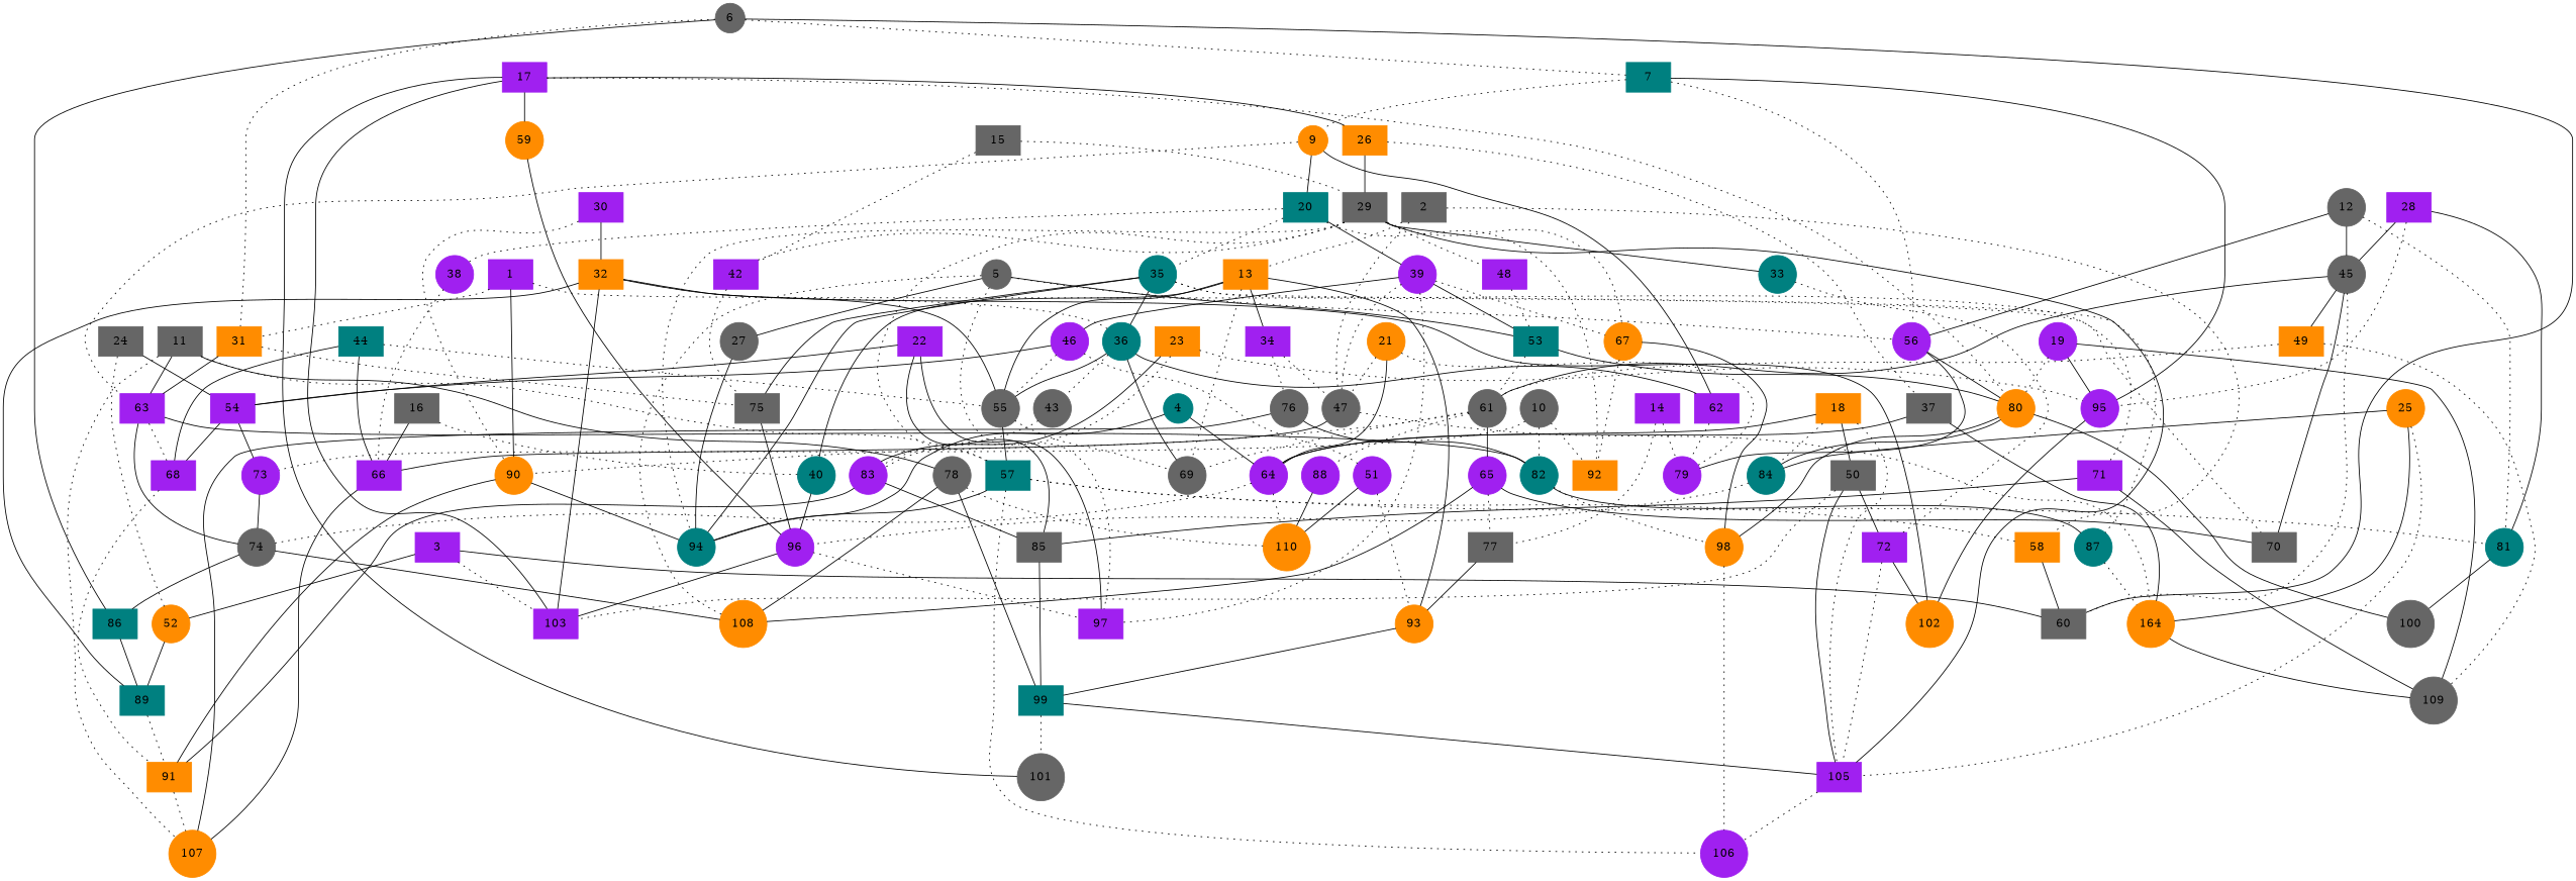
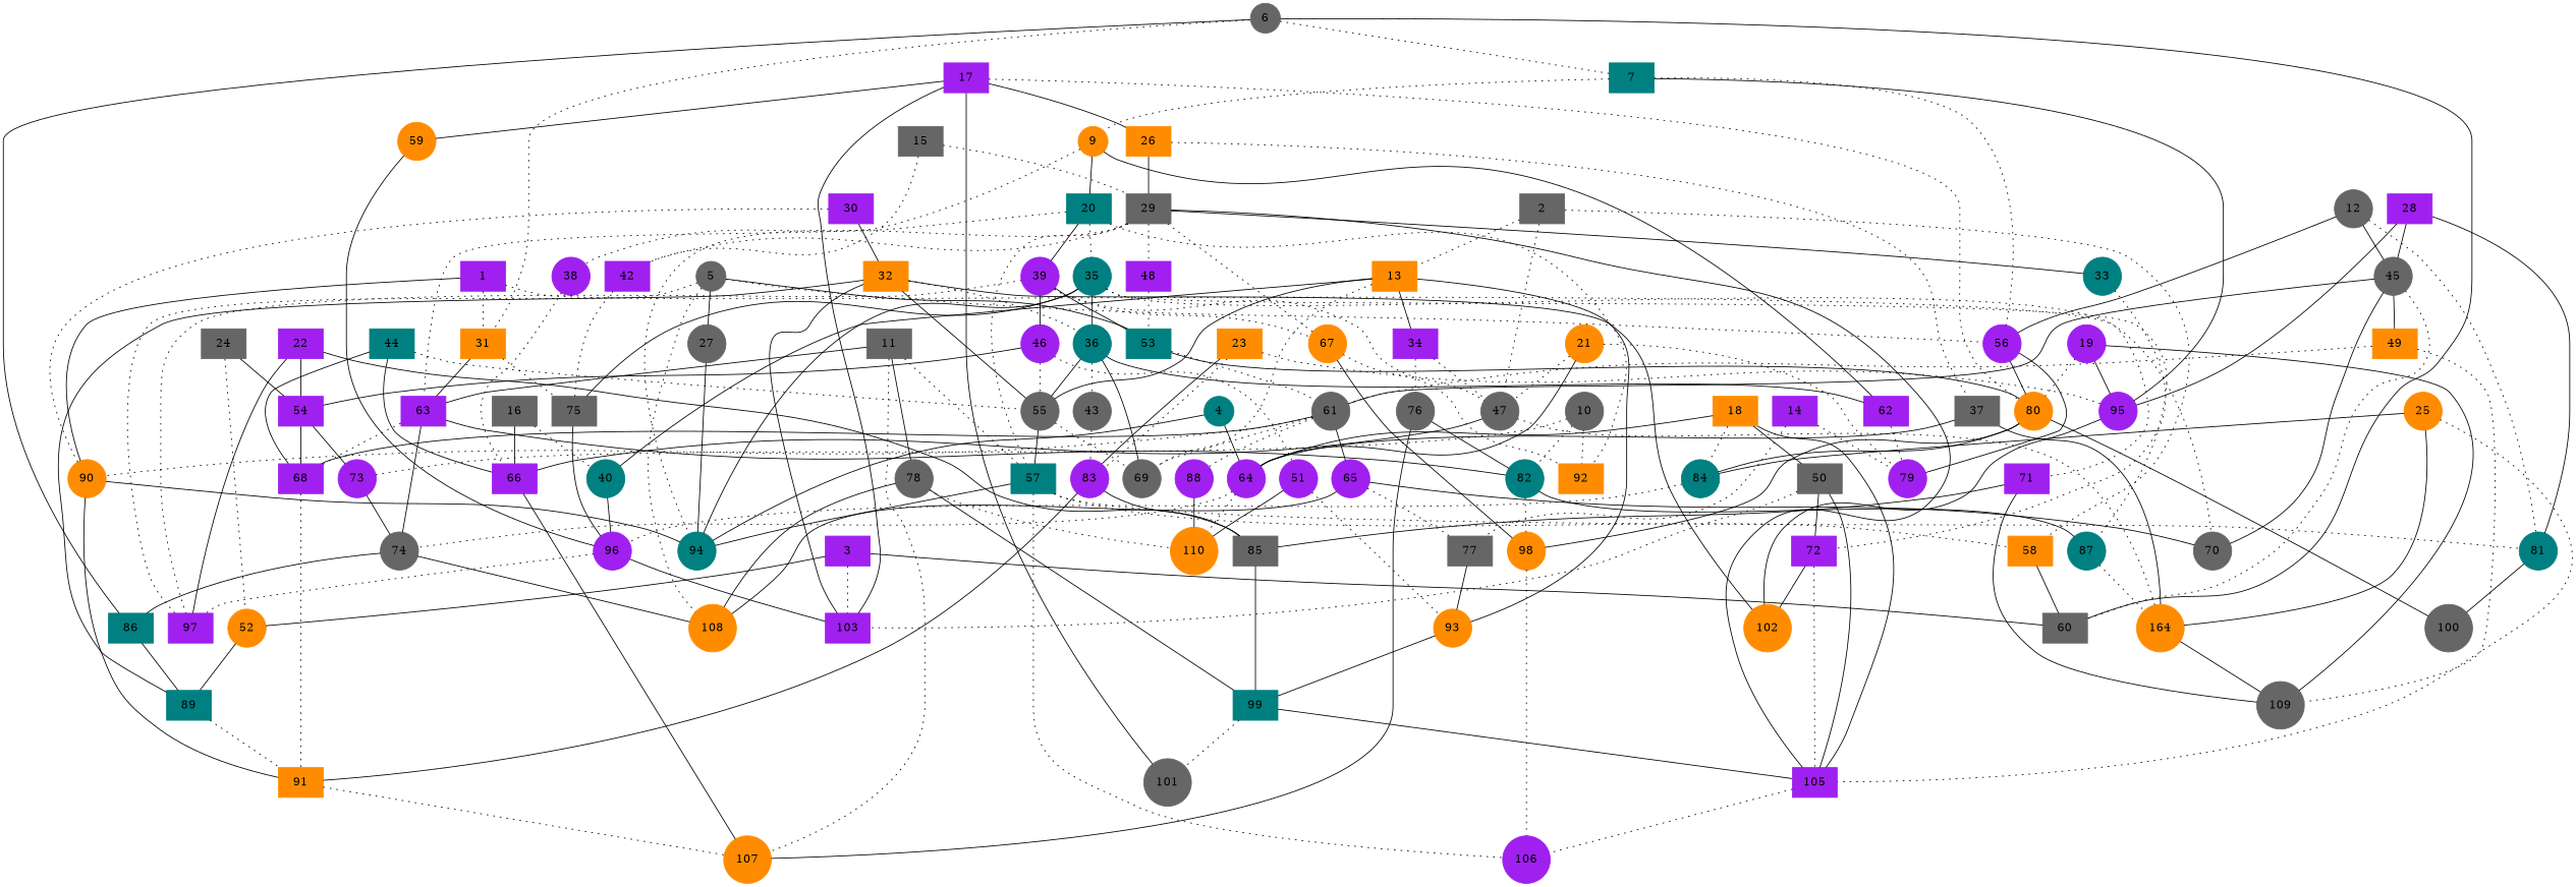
  graph {
    node [color=purple shape=circle style=filled]
    edge [style=solid]
    1 [shape=box]
    31 [color=darkorange shape=box]
-   70 [color=gray40 shape=box]
+   70 [color=gray40]
    90 [color=darkorange]
    63 [shape=box]
    75 [color=gray40 shape=box]
    94 [color=teal]
    91 [color=darkorange shape=box]
    2 [color=gray40 shape=box]
    13 [color=darkorange shape=box]
    47 [color=gray40]
    58 [color=darkorange shape=box]
    34 [shape=box]
    40 [color=teal]
    55 [color=gray40]
    69 [color=gray40]
    93 [color=darkorange]
    66 [shape=box]
    n19 [color=darkorange label=164]
    60 [color=gray40 shape=box]
    3 [shape=box]
    52 [color=darkorange]
    103 [shape=box]
    89 [color=teal shape=box]
    4 [color=teal]
    64
    110 [color=darkorange]
    74 [color=gray40]
    5 [color=gray40]
    27 [color=gray40]
    53 [color=teal shape=box]
    56
    97 [shape=box]
    108 [color=darkorange]
    80 [color=darkorange]
    61 [color=gray40]
    79
    6 [color=gray40]
    7 [color=teal shape=box]
    86 [color=teal shape=box]
    9 [color=darkorange]
    95
    20 [color=teal shape=box]
    62 [shape=box]
    102 [color=darkorange]
    21 [color=darkorange]
    87 [color=teal]
    92 [color=darkorange shape=box]
    35 [color=teal]
    38
    39
    82 [color=teal]
    68 [shape=box]
    10 [color=gray40]
    73
    98 [color=darkorange]
    11 [color=gray40 shape=box]
    57 [color=teal shape=box]
    78 [color=gray40]
    107 [color=darkorange]
    81 [color=teal]
    106
    99 [color=teal shape=box]
    12 [color=gray40]
    45 [color=gray40]
    49 [color=darkorange shape=box]
    100 [color=gray40]
    76 [color=gray40]
    96
    14 [shape=box]
    77 [color=gray40 shape=box]
    15 [color=gray40 shape=box]
    29 [color=gray40 shape=box]
    42 [shape=box]
    105 [shape=box]
    33 [color=teal]
    48 [shape=box]
    67 [color=darkorange]
    16 [color=gray40 shape=box]
    17 [shape=box]
    26 [color=darkorange shape=box]
    59 [color=darkorange]
    101 [color=gray40]
    37 [color=gray40 shape=box]
    84 [color=teal]
    18 [color=darkorange shape=box]
    50 [color=gray40 shape=box]
    72 [shape=box]
    19
    109 [color=gray40]
    25 [color=darkorange]
    36 [color=teal]
    71 [shape=box]
    46
    22 [shape=box]
    54 [shape=box]
    85 [color=gray40 shape=box]
    23 [color=darkorange shape=box]
    83
    24 [color=gray40 shape=box]
    28 [shape=box]
    30 [shape=box]
    32 [color=darkorange shape=box]
    43 [color=gray40]
    51
    44 [color=teal shape=box]
    65
    88
    1 -- 31 [style=dotted]
    1 -- 70 [style=dotted]
    1 -- 90
    31 -- 63
    31 -- 75 [style=dotted]
    90 -- 94
    90 -- 91
    63 -- 74
    63 -- 82
    63 -- 68 [style=dotted]
    75 -- 96
    91 -- 107 [style=dotted]
    2 -- 13 [style=dotted]
    2 -- 47 [style=dotted]
    2 -- 58 [style=dotted]
    13 -- 34
    13 -- 40
    13 -- 55
    13 -- 69 [style=dotted]
    13 -- 93
    47 -- 66
    47 -- n19 [style=dotted]
    58 -- 60
    34 -- 47 [style=dotted]
    34 -- 76 [style=dotted]
    40 -- 96
    55 -- 69 [style=dotted]
    55 -- 57
    93 -- 99
    66 -- 107
    n19 -- 109
    3 -- 60
    3 -- 52
    3 -- 103 [style=dotted]
    52 -- 89
    89 -- 91 [style=dotted]
    4 -- 94
    4 -- 64
    64 -- 110 [style=dotted]
    64 -- 74 [style=dotted]
    74 -- 108
    74 -- 86
    5 -- 27
    5 -- 53
    5 -- 56 [style=dotted]
    5 -- 97 [style=dotted]
    5 -- 108 [style=dotted]
    27 -- 94
    53 -- 80
    53 -- 61 [style=dotted]
    56 -- 80
    56 -- 79
    80 -- 98
    80 -- 100
    80 -- 84
    61 -- 90 [style=dotted]
    61 -- 69 [style=dotted]
+   61 -- 68
    61 -- 65
    61 -- 88 [style=dotted]
    6 -- 31 [style=dotted]
    6 -- 60
    6 -- 7 [style=dotted]
    6 -- 86
    7 -- 56 [style=dotted]
    7 -- 9 [style=dotted]
    7 -- 95
    86 -- 89
    9 -- 63 [style=dotted]
    9 -- 20
    9 -- 62
    95 -- 102
    20 -- 92 [style=dotted]
    20 -- 35 [style=dotted]
    20 -- 38 [style=dotted]
    20 -- 39
    62 -- 79 [style=dotted]
    21 -- 47 [style=dotted]
    21 -- 64
    21 -- 79 [style=dotted]
    87 -- n19 [style=dotted]
    35 -- 75
    35 -- 94
    35 -- 87 [style=dotted]
    35 -- 36
    35 -- 71 [style=dotted]
    38 -- 66 [style=dotted]
    39 -- 47 [style=dotted]
    39 -- 53
    39 -- 97 [style=dotted]
    39 -- 67 [style=dotted]
    39 -- 46
    82 -- 87
    82 -- 98 [style=dotted]
    68 -- 91 [style=dotted]
    10 -- 92 [style=dotted]
    10 -- 82 [style=dotted]
    10 -- 73 [style=dotted]
    73 -- 74
    98 -- 106 [style=dotted]
    11 -- 63
    11 -- 57 [style=dotted]
    11 -- 78
    11 -- 107 [style=dotted]
    57 -- 94
    57 -- 58 [style=dotted]
    57 -- 81 [style=dotted]
    57 -- 106 [style=dotted]
    78 -- 110 [style=dotted]
    78 -- 108
    78 -- 99
    81 -- 100
    99 -- 105
    99 -- 101 [style=dotted]
    12 -- 56
    12 -- 81 [style=dotted]
    12 -- 45
    45 -- 70
    45 -- 60 [style=dotted]
    45 -- 61
    45 -- 49
    49 -- 61 [style=dotted]
    49 -- 109 [style=dotted]
    76 -- 82
    76 -- 107
    96 -- 103
    96 -- 97 [style=dotted]
    14 -- 79 [style=dotted]
    14 -- 77 [style=dotted]
    77 -- 93
    15 -- 29 [style=dotted]
    15 -- 42 [style=dotted]
    29 -- 94 [style=dotted]
    29 -- 57 [style=dotted]
    29 -- 42 [style=dotted]
    29 -- 105
    29 -- 33
    29 -- 48 [style=dotted]
    29 -- 67 [style=dotted]
    42 -- 75 [style=dotted]
    105 -- 106 [style=dotted]
    33 -- 72 [style=dotted]
    48 -- 53 [style=dotted]
    67 -- 92 [style=dotted]
    67 -- 98
    16 -- 40 [style=dotted]
    16 -- 66
    17 -- 103
    17 -- 80 [style=dotted]
    17 -- 26
    17 -- 59
    17 -- 101
    26 -- 29
    26 -- 37 [style=dotted]
    59 -- 96
    37 -- n19
    37 -- 64
    84 -- 96 [style=dotted]
    18 -- 64
-   18 -- 105 [style=dotted]
+   18 -- 105
    18 -- 84 [style=dotted]
    18 -- 50
    50 -- 103 [style=dotted]
    50 -- 105
    50 -- 72
    72 -- 102
    72 -- 105 [style=dotted]
    19 -- 80 [style=dotted]
    19 -- 95
    19 -- 109
    25 -- n19
    25 -- 105 [style=dotted]
    25 -- 84
    36 -- 55
    36 -- 69
    36 -- 62
    36 -- 43 [style=dotted]
    71 -- 109
    71 -- 85
    46 -- 55 [style=dotted]
    46 -- 54
    46 -- 51 [style=dotted]
    22 -- 97
    22 -- 54
    22 -- 85
    54 -- 68
    54 -- 73
    85 -- 99
    23 -- 95 [style=dotted]
    23 -- 83
    23 -- 83 [style=dotted]
    83 -- 91
    83 -- 85
    24 -- 52 [style=dotted]
    24 -- 54
-   28 -- 95 [style=dotted]
+   28 -- 95
    28 -- 81
    28 -- 45
    30 -- 90 [style=dotted]
    30 -- 32
    32 -- 55
    32 -- 103
    32 -- 89
    32 -- 102
    32 -- 36 [style=dotted]
    43 -- 83 [style=dotted]
    51 -- 93 [style=dotted]
    51 -- 110
    44 -- 55 [style=dotted]
    44 -- 66
    44 -- 68
    65 -- 70
    65 -- 108
    65 -- 77 [style=dotted]
    88 -- 110
  }
